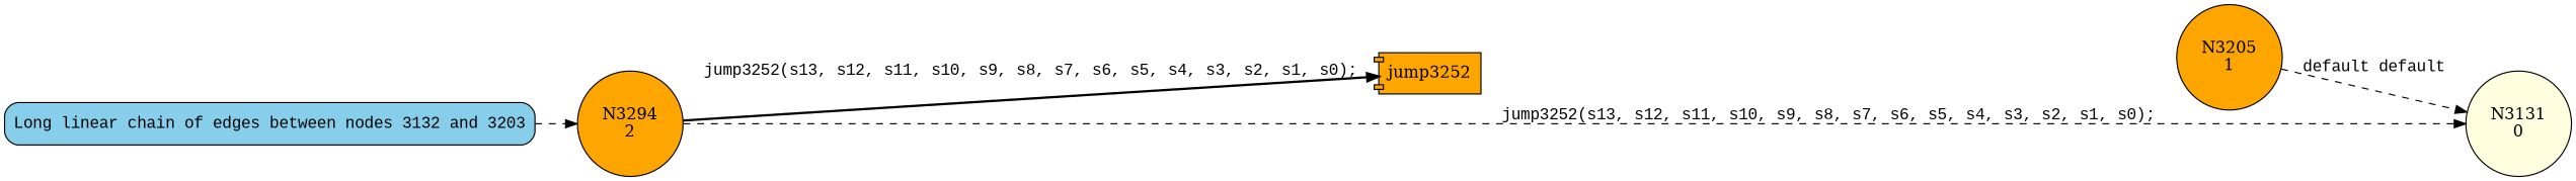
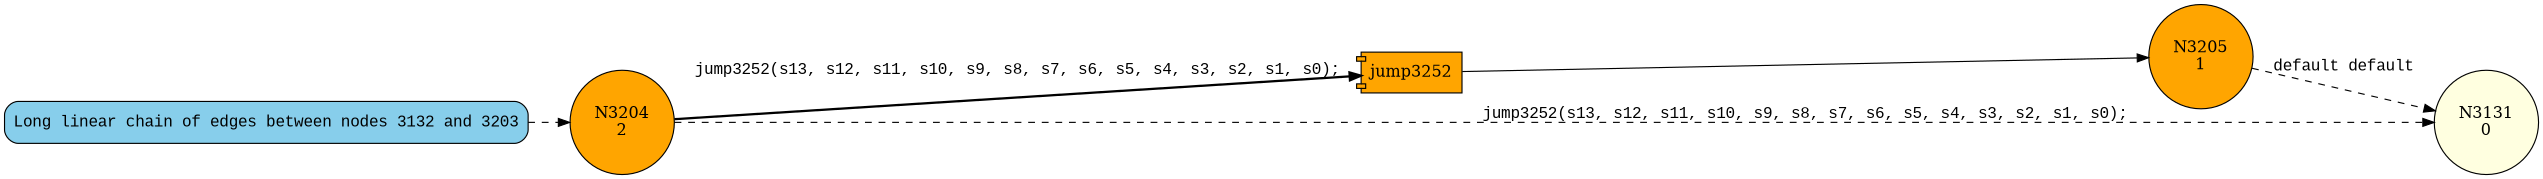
  digraph {
    rankdir=LR
    node [fillcolor=orange shape=circle style=filled]
    edge [fontname="Courier New" style=dashed]
-   n1 [label="N3294\n2"]
+   n1 [label="N3204\n2"]
    n2 [label=jump3252 shape=component]
    n3 [fillcolor=lightyellow label="N3131\n0"]
    n4 [label="N3205\n1"]
    n5 [fillcolor=skyblue fontname="Courier New" label="Long linear chain of edges between nodes 3132 and 3203" penwidth=1 shape=Mrecord style="filled,bold"]
    n1 -> n2 [label="jump3252(s13, s12, s11, s10, s9, s8, s7, s6, s5, s4, s3, s2, s1, s0);" style=bold]
    n1 -> n3 [label="jump3252(s13, s12, s11, s10, s9, s8, s7, s6, s5, s4, s3, s2, s1, s0);"]
+   n2 -> n4 [style=solid]
    n4 -> n3 [label="default default"]
    n5 -> n1 [fontname=""]
  }
